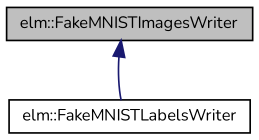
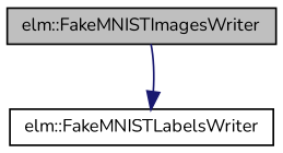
  digraph {
    fontname=Nunito
    node [color=black fontname=Nunito fontsize=10 shape=record style=filled]
    n1 [fillcolor=grey75 fontcolor=black height=0.2 label="elm::FakeMNISTImagesWriter" width=0.4]
    n2 [fillcolor=white height=0.2 label="elm::FakeMNISTLabelsWriter" width=0.4]
-   n1 -> n2 [color=midnightblue dir=back fontname=Nunito fontsize=10 labelfontname=Helvetica labelfontsize=10 style=solid]
+   n2 -> n1 [color=midnightblue dir=back fontname=Nunito fontsize=10 labelfontname=Helvetica labelfontsize=10 style=solid]
  }
